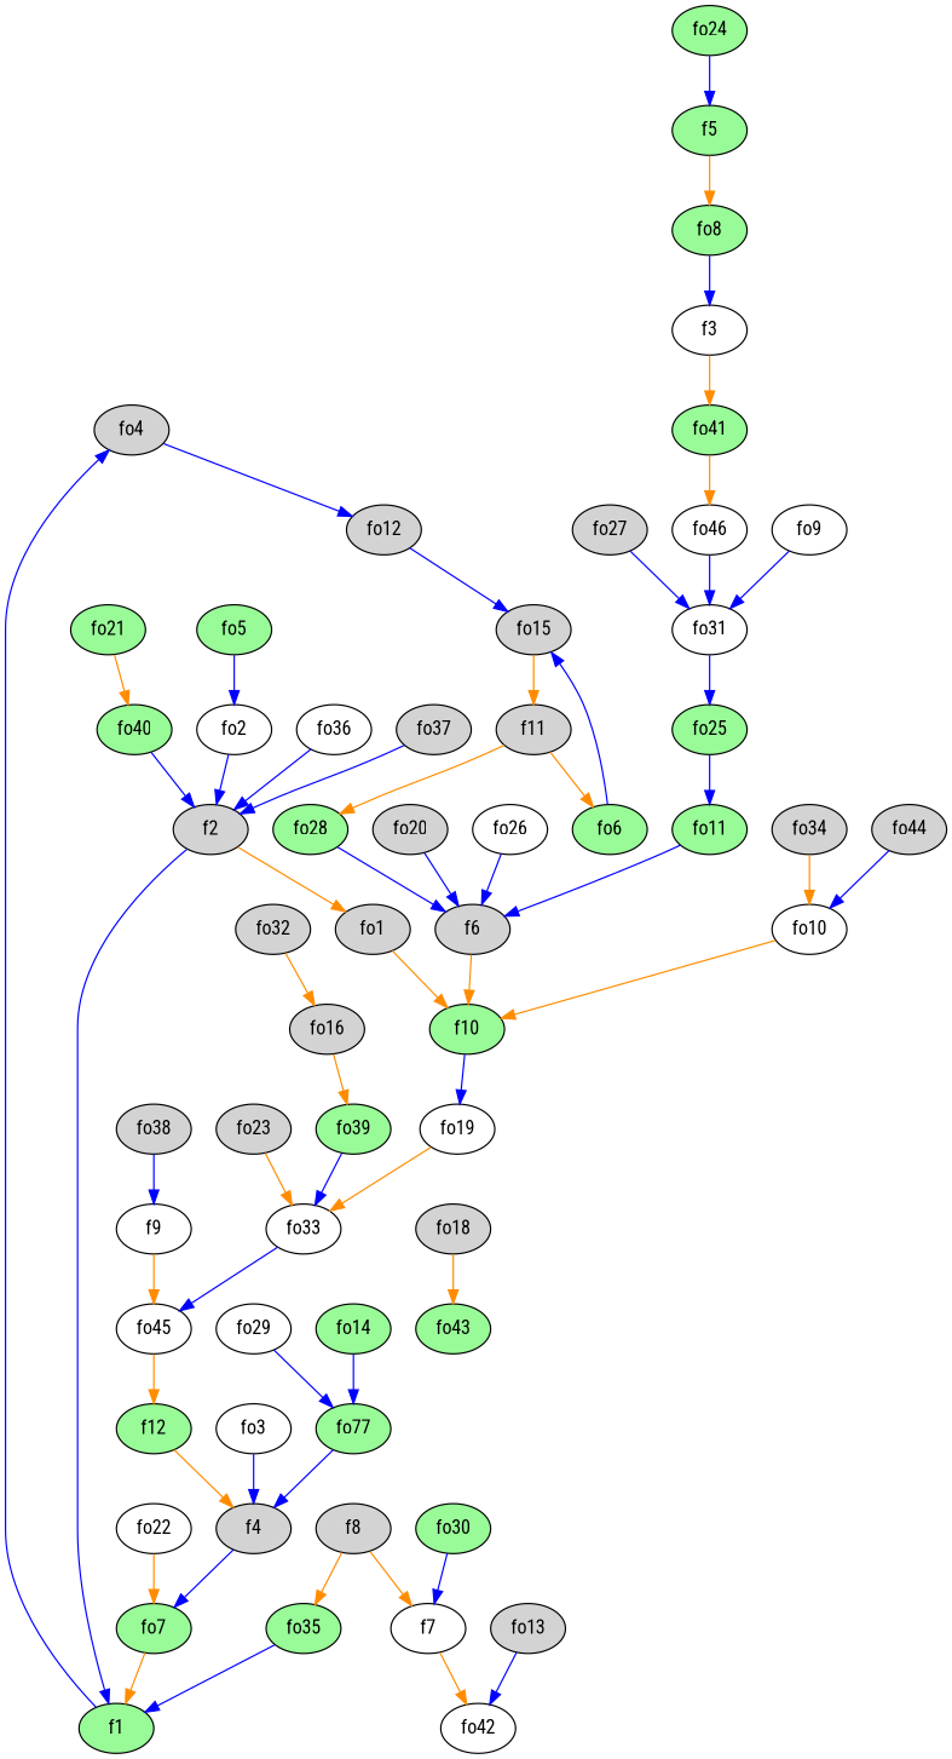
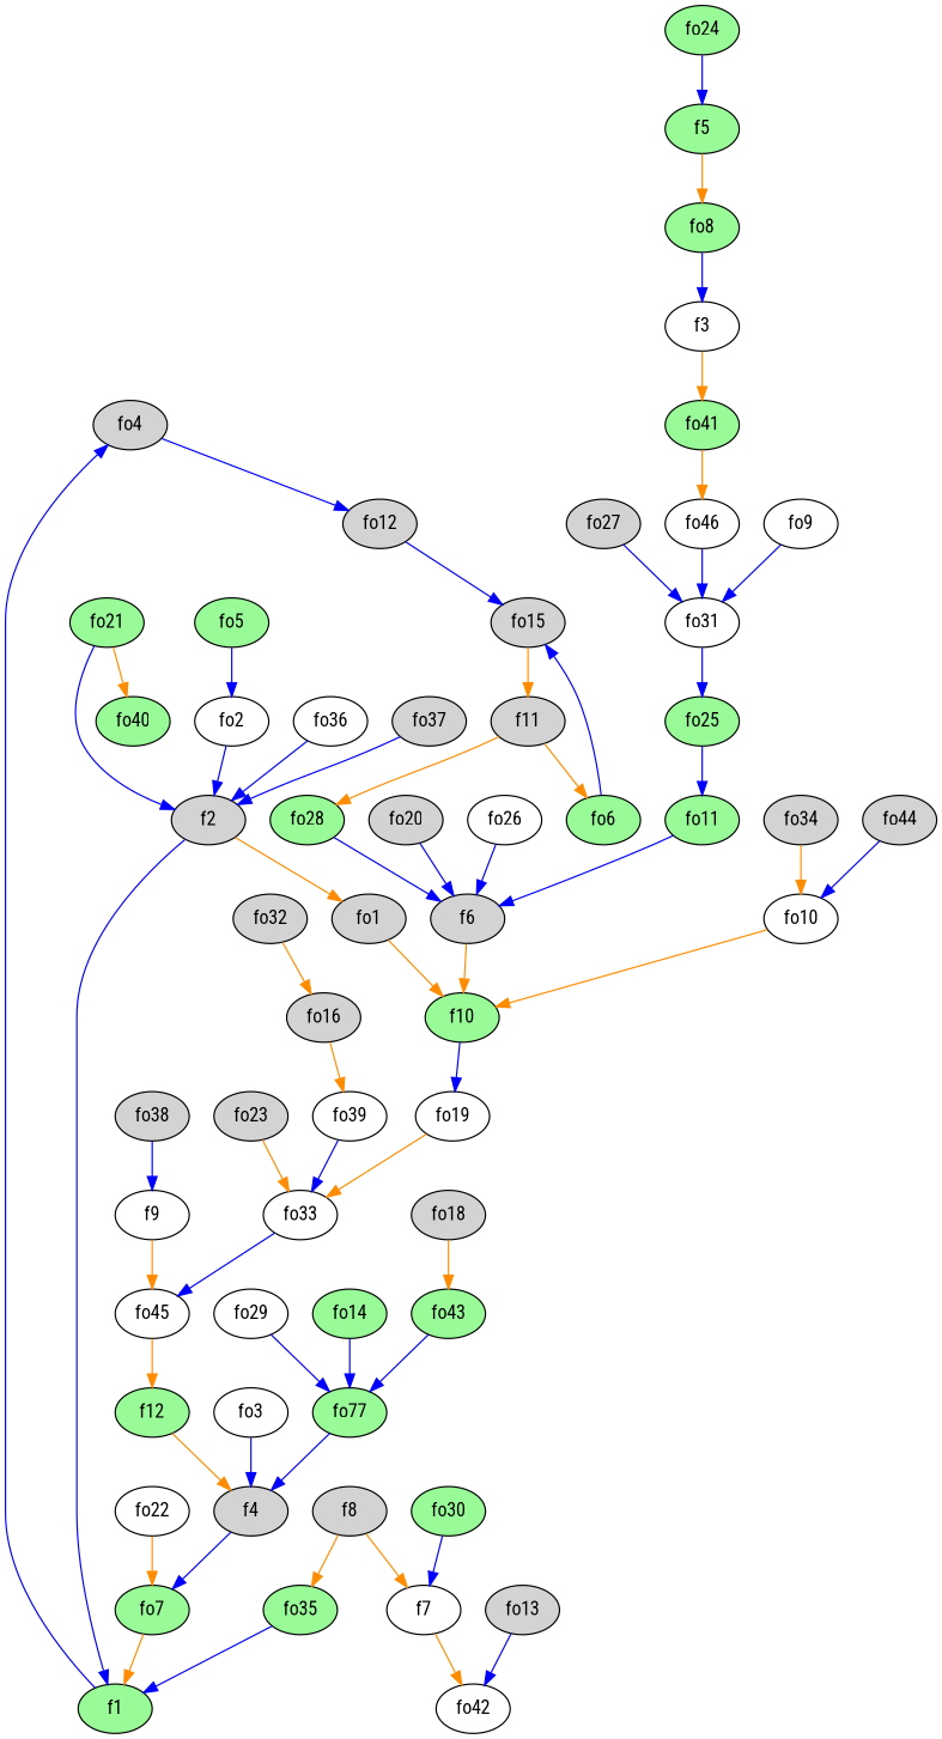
  strict digraph {
    fontname="Roboto Condensed"
    node [fillcolor=lightgrey fontname="Roboto Condensed" style=filled]
    edge [color=blue fontname="Roboto Condensed" weight=2]
    fo4
    f1 [fillcolor=palegreen]
    fo12
    f2
    fo1
    f10 [fillcolor=palegreen]
    f3 [fillcolor=white]
    fo41 [fillcolor=palegreen]
    fo46 [fillcolor=white]
    f4
    fo7 [fillcolor=palegreen]
    f5 [fillcolor=palegreen]
    fo8 [fillcolor=palegreen]
    f6
    fo19 [fillcolor=white]
    f7 [fillcolor=white]
    fo42 [fillcolor=white]
    f8
    fo35 [fillcolor=palegreen]
    f9 [fillcolor=white]
    fo45 [fillcolor=white]
    f12 [fillcolor=palegreen]
    fo33 [fillcolor=white]
    f11
    fo28 [fillcolor=palegreen]
    fo6 [fillcolor=palegreen]
    fo2 [fillcolor=white]
    fo3 [fillcolor=white]
    fo15
    fo5 [fillcolor=palegreen]
    fo9 [fillcolor=white]
    fo31 [fillcolor=white]
    fo25 [fillcolor=palegreen]
    fo10 [fillcolor=white]
    fo11 [fillcolor=palegreen]
    fo13
    n37 [fillcolor=palegreen label=fo77]
    fo14 [fillcolor=palegreen]
    fo16
-   fo39 [fillcolor=palegreen]
+   fo39 [fillcolor=white]
    fo18
    fo43 [fillcolor=palegreen]
    fo20
    fo21 [fillcolor=palegreen]
    fo40 [fillcolor=palegreen]
    fo22 [fillcolor=white]
    fo23
    fo24 [fillcolor=palegreen]
    fo26 [fillcolor=white]
    fo27
    fo29 [fillcolor=white]
    fo30 [fillcolor=palegreen]
    fo32
    fo34
    fo36 [fillcolor=white]
    fo37
    fo38
    fo44
    fo4 -> fo12
    f1 -> fo4
    fo12 -> fo15
    f2 -> f1
    f2 -> fo1 [color=darkorange]
    fo1 -> f10 [color=darkorange]
    f10 -> fo19
    f3 -> fo41 [color=darkorange]
    fo41 -> fo46 [color=darkorange]
    fo46 -> fo31
    f4 -> fo7
    fo7 -> f1 [color=darkorange]
    f5 -> fo8 [color=darkorange]
    fo8 -> f3
    f6 -> f10 [color=darkorange]
    fo19 -> fo33 [color=darkorange]
    f7 -> fo42 [color=darkorange]
    f8 -> f7 [color=darkorange]
    f8 -> fo35 [color=darkorange]
    fo35 -> f1
    f9 -> fo45 [color=darkorange]
    fo45 -> f12 [color=darkorange]
    f12 -> f4 [color=darkorange]
    fo33 -> fo45
    f11 -> fo28 [color=darkorange]
    f11 -> fo6 [color=darkorange]
    fo28 -> f6
    fo6 -> fo15
    fo2 -> f2
    fo3 -> f4
    fo15 -> f11 [color=darkorange]
    fo5 -> fo2
    fo9 -> fo31
    fo31 -> fo25
    fo25 -> fo11
    fo10 -> f10 [color=darkorange]
    fo11 -> f6
    fo13 -> fo42
    n37 -> f4
    fo14 -> n37
    fo16 -> fo39 [color=darkorange]
    fo39 -> fo33
    fo18 -> fo43 [color=darkorange]
+   fo43 -> n37
    fo20 -> f6
    fo21 -> fo40 [color=darkorange]
-   fo40 -> f2
+   fo21 -> f2
    fo22 -> fo7 [color=darkorange]
    fo23 -> fo33 [color=darkorange]
    fo24 -> f5
    fo26 -> f6
    fo27 -> fo31
    fo29 -> n37
    fo30 -> f7
    fo32 -> fo16 [color=darkorange]
    fo34 -> fo10 [color=darkorange]
    fo36 -> f2
    fo37 -> f2
    fo38 -> f9
    fo44 -> fo10
  }
